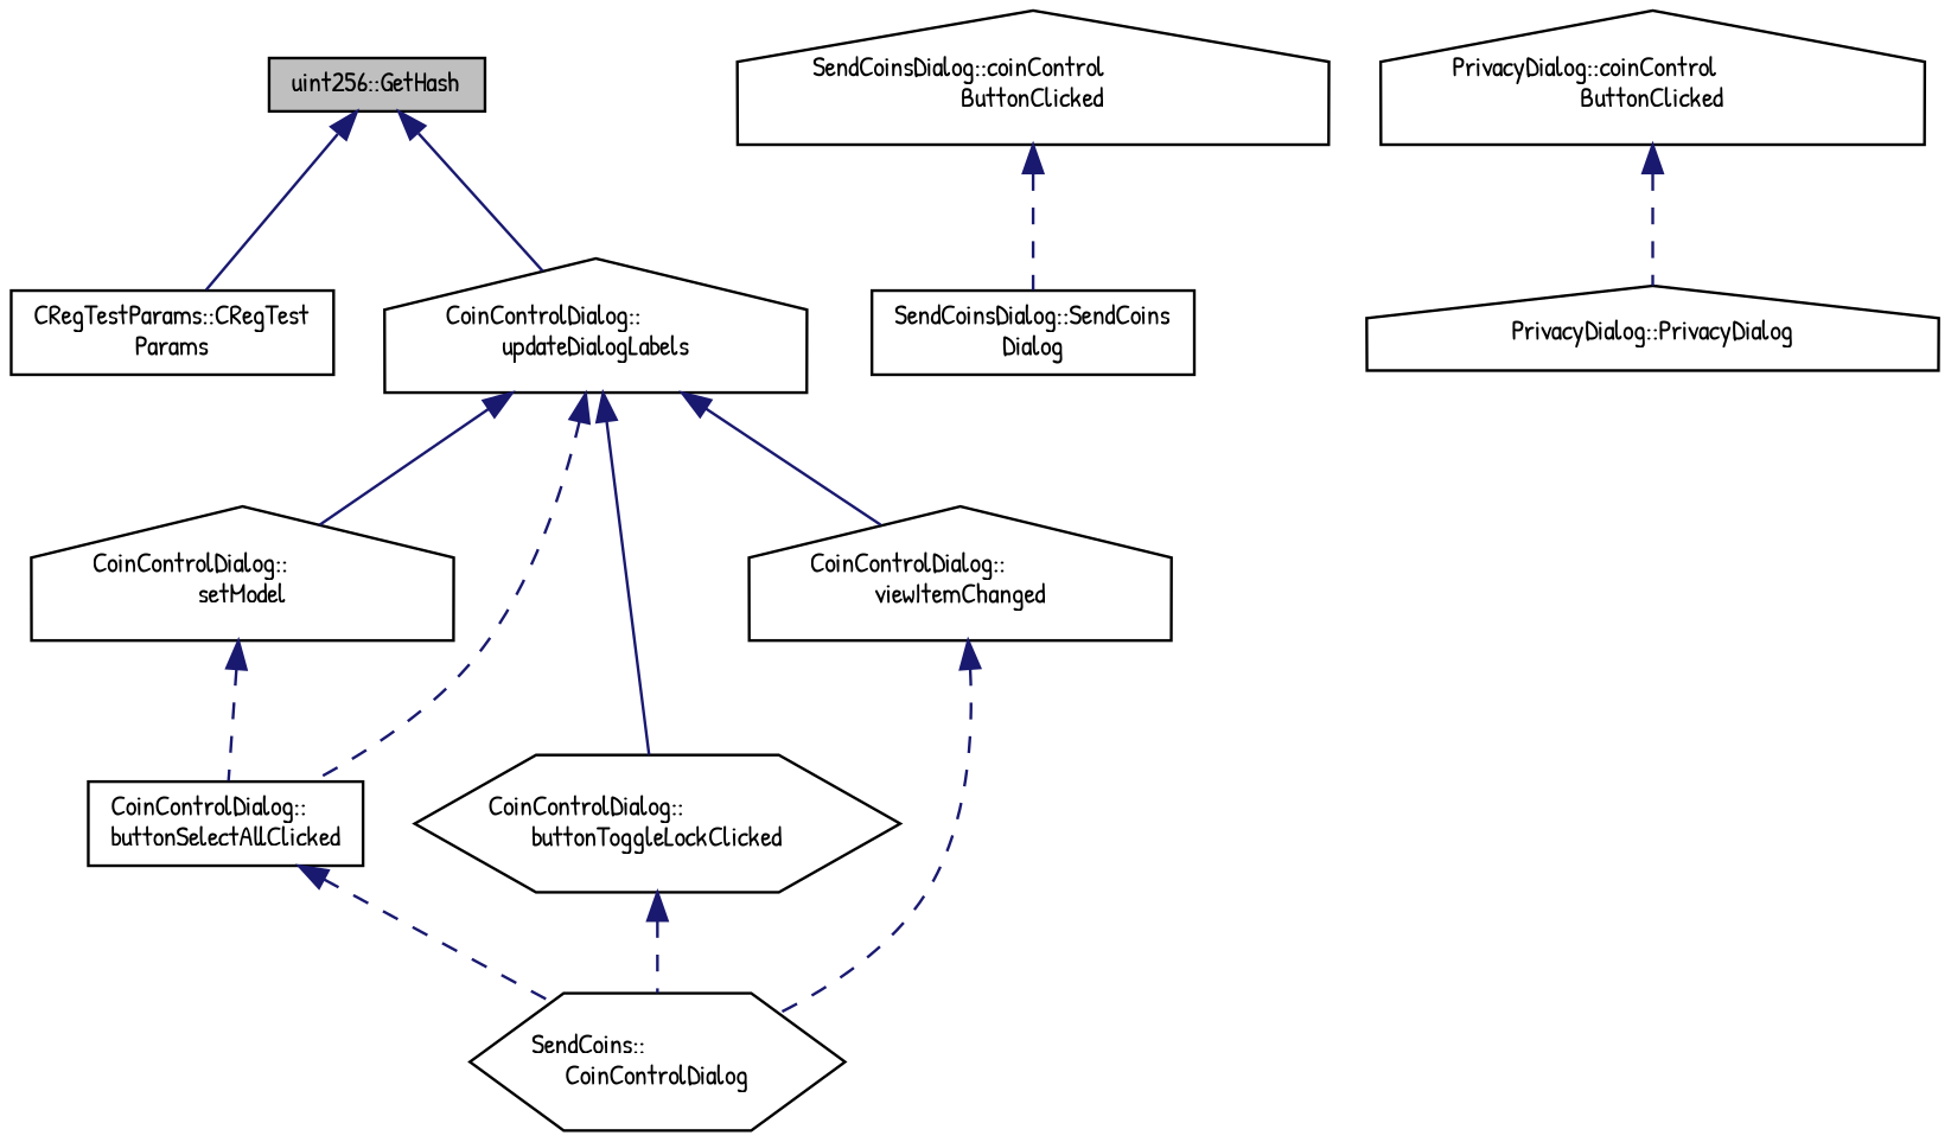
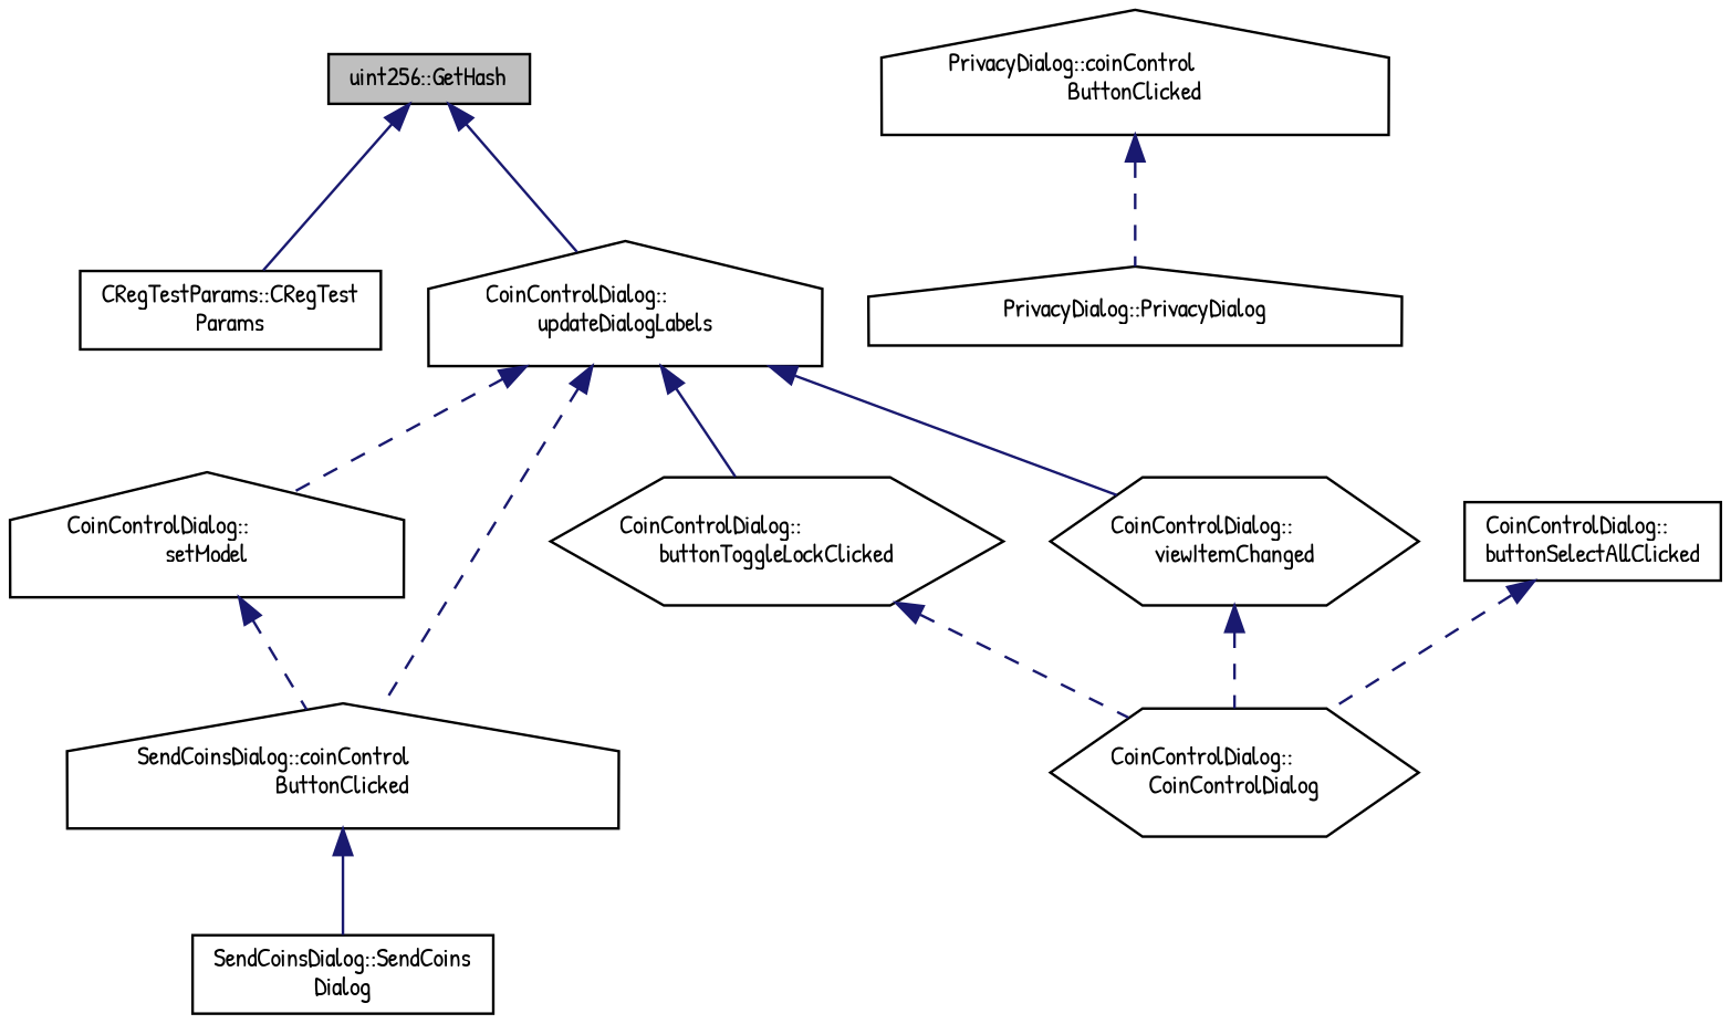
  digraph {
    fontname="Patrick Hand"
    rankdir=TB
    node [color=black fillcolor=white fontname="Patrick Hand" fontsize=10 shape=house style=filled]
    edge [color=midnightblue dir=back fontname="Patrick Hand" fontsize=10 labelfontname=Helvetica labelfontsize=10 style=dashed]
    n1 [fillcolor=grey75 fontcolor=black height=0.2 label="uint256::GetHash" shape=box width=0.4]
    n2 [height=0.2 label="CRegTestParams::CRegTest\lParams" shape=box width=0.4]
    n3 [height=0.2 label="CoinControlDialog::\lupdateDialogLabels" width=0.4]
    n4 [height=0.2 label="CoinControlDialog::\lsetModel" width=0.4]
    n5 [height=0.2 label="CoinControlDialog::\lbuttonSelectAllClicked" shape=box width=0.4]
    n6 [height=0.2 label="CoinControlDialog::\lbuttonToggleLockClicked" shape=hexagon width=0.4]
-   n7 [height=0.2 label="CoinControlDialog::\lviewItemChanged" width=0.4]
+   n7 [height=0.2 label="CoinControlDialog::\lviewItemChanged" shape=hexagon width=0.4]
    n8 [height=0.2 label="SendCoinsDialog::coinControl\lButtonClicked" width=0.4]
-   n9 [height=0.2 label="SendCoins::\lCoinControlDialog" shape=hexagon width=0.4]
+   n9 [height=0.2 label="CoinControlDialog::\lCoinControlDialog" shape=hexagon width=0.4]
    n10 [height=0.2 label="PrivacyDialog::coinControl\lButtonClicked" width=0.4]
    n11 [height=0.2 label="PrivacyDialog::PrivacyDialog" width=0.4]
    n12 [height=0.2 label="SendCoinsDialog::SendCoins\lDialog" shape=box width=0.4]
    n1 -> n2 [style=solid]
    n1 -> n3 [style=solid]
-   n3 -> n4 [style=solid]
-   n3 -> n5
+   n3 -> n4
+   n3 -> n8
    n3 -> n6 [style=solid]
    n3 -> n7 [style=solid]
-   n4 -> n5
+   n4 -> n8
    n5 -> n9
    n6 -> n9
    n7 -> n9
-   n8 -> n12
+   n8 -> n12 [style=solid]
    n10 -> n11
  }
